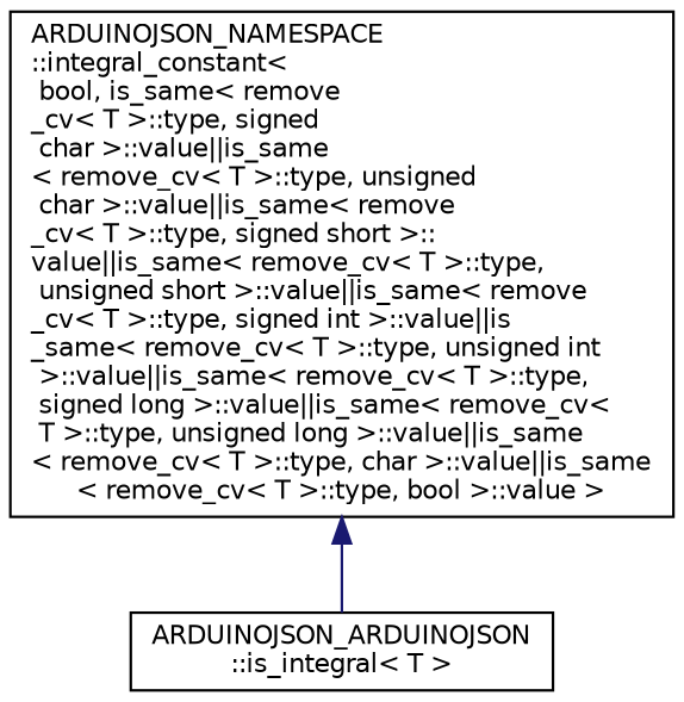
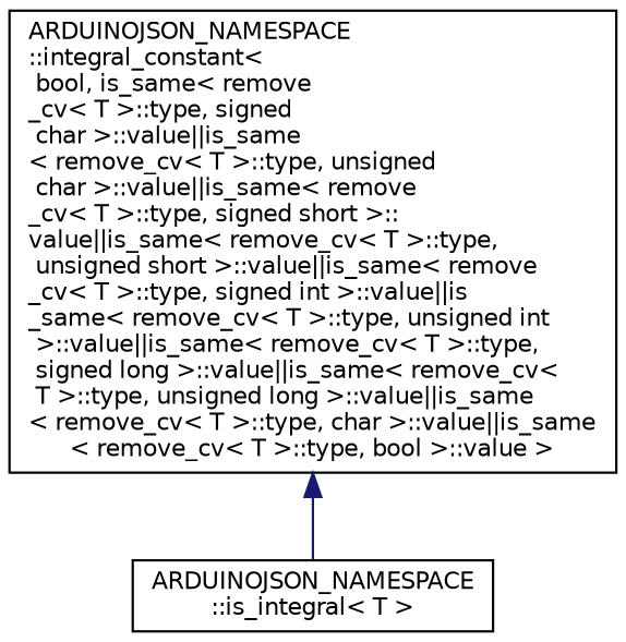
  digraph {
    rankdir=TB
    node [color=black fillcolor=white fontname=Helvetica fontsize=10 shape=record style=filled]
    n1 [height=0.2 label="ARDUINOJSON_NAMESPACE\l::integral_constant\<\l bool, is_same\< remove\l_cv\< T \>::type, signed\l char \>::value\|\|is_same\l\< remove_cv\< T \>::type, unsigned\l char \>::value\|\|is_same\< remove\l_cv\< T \>::type, signed short \>::\lvalue\|\|is_same\< remove_cv\< T \>::type,\l unsigned short \>::value\|\|is_same\< remove\l_cv\< T \>::type, signed int \>::value\|\|is\l_same\< remove_cv\< T \>::type, unsigned int\l \>::value\|\|is_same\< remove_cv\< T \>::type,\l signed long \>::value\|\|is_same\< remove_cv\<\l T \>::type, unsigned long \>::value\|\|is_same\l\< remove_cv\< T \>::type, char \>::value\|\|is_same\l\< remove_cv\< T \>::type, bool \>::value \>" width=0.4]
-   n2 [height=0.2 label="ARDUINOJSON_ARDUINOJSON\l::is_integral\< T \>" width=0.4]
+   n2 [height=0.2 label="ARDUINOJSON_NAMESPACE\l::is_integral\< T \>" width=0.4]
    n1 -> n2 [color=midnightblue dir=back fontname=Helvetica fontsize=10 labelfontname=Helvetica labelfontsize=10 style=solid]
  }
